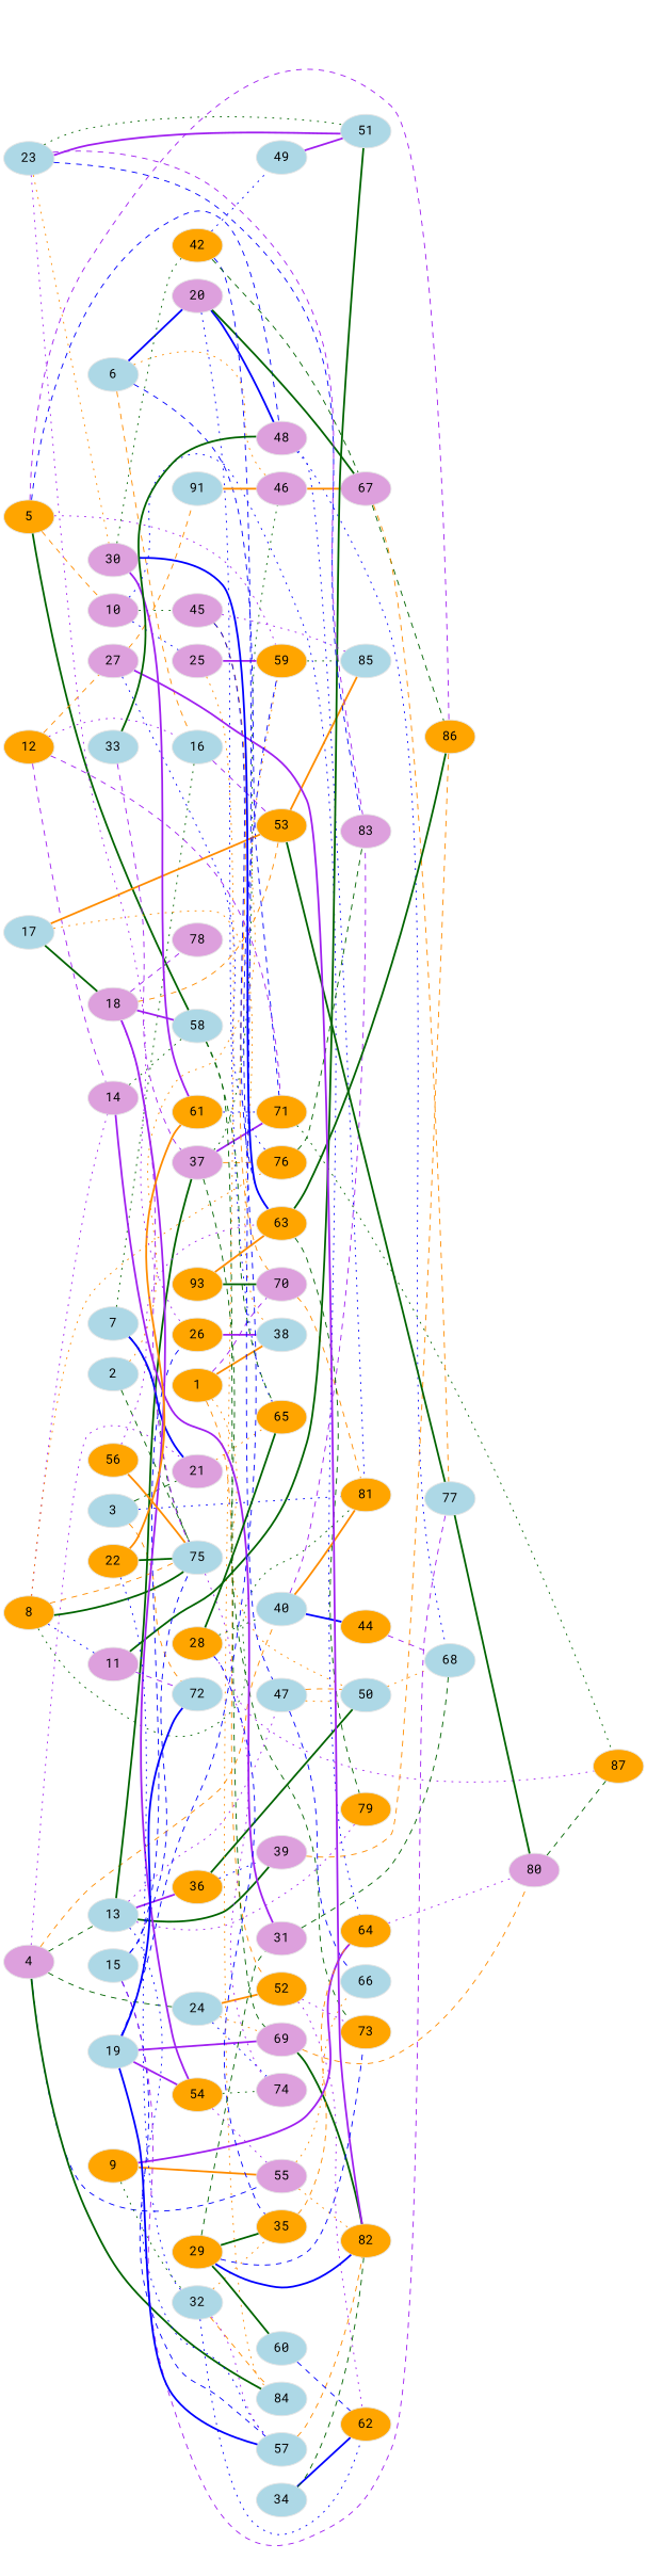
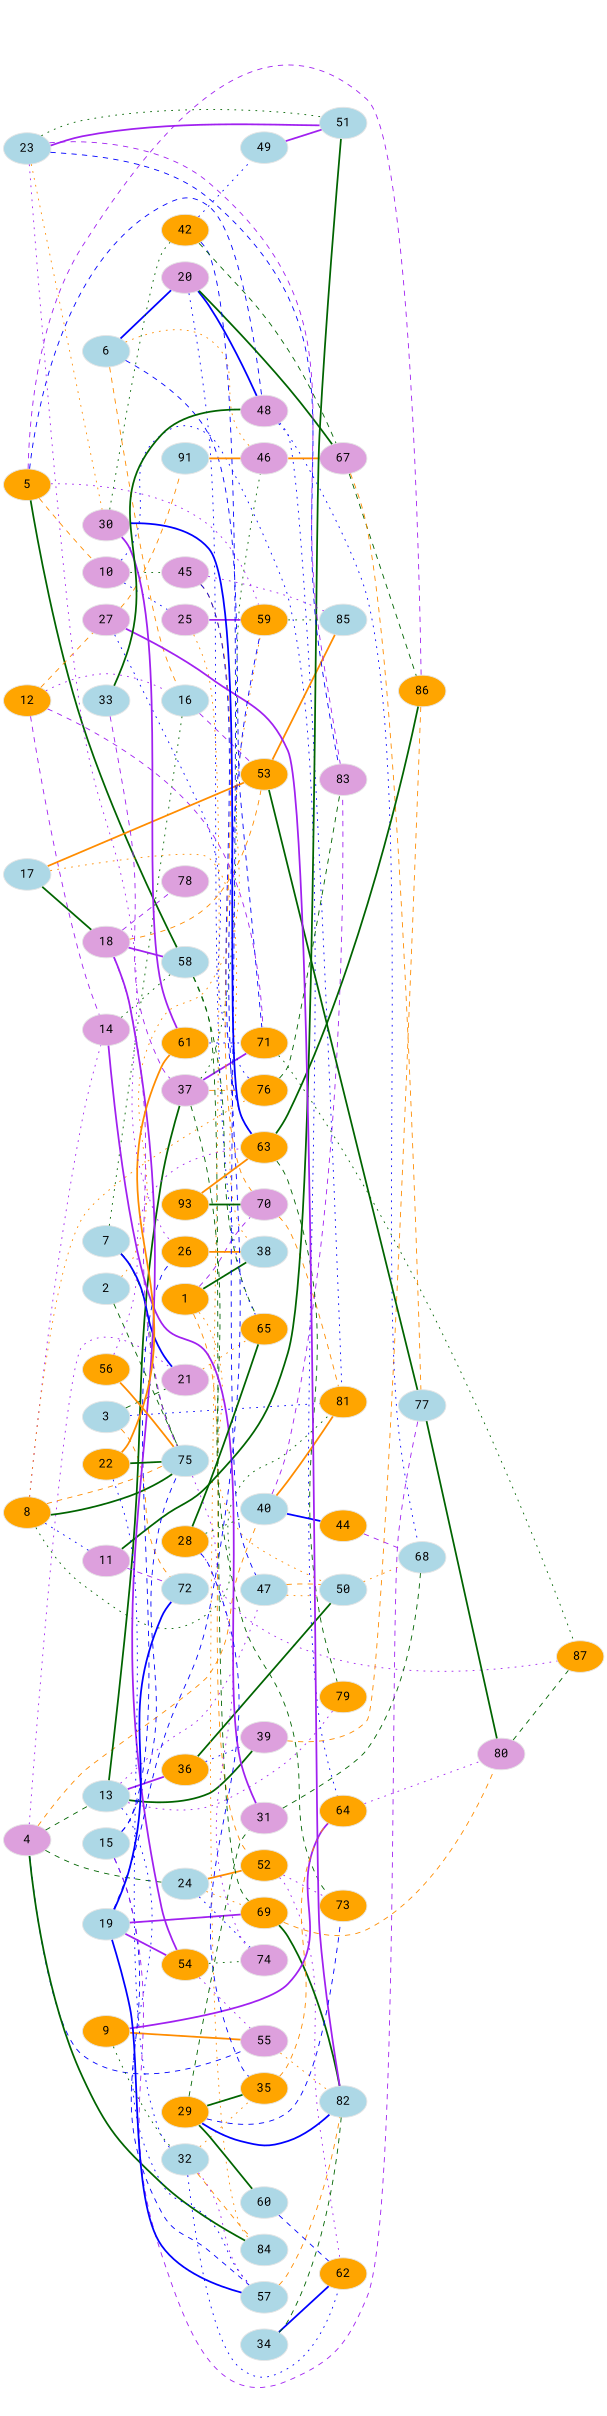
  graph {
    fontname="Roboto Mono"
    rankdir=LR
    node [color=gray90 fillcolor=orange fontname="Roboto Mono" style=filled]
    edge [color=darkgreen fontname="Roboto Mono" style=dashed]
    38 [fillcolor=lightblue]
    1
    50 [fillcolor=lightblue]
    52
    70 [fillcolor=plum]
    68 [fillcolor=lightblue]
    73
    62
    81
    2 [fillcolor=lightblue]
    59
    75 [fillcolor=lightblue]
    85 [fillcolor=lightblue]
    87
    3 [fillcolor=lightblue]
    21 [fillcolor=plum]
    72 [fillcolor=lightblue]
    65
    4 [fillcolor=plum]
    13 [fillcolor=lightblue]
    24 [fillcolor=lightblue]
    40 [fillcolor=lightblue]
    55 [fillcolor=plum]
    84 [fillcolor=lightblue]
    36
    37 [fillcolor=plum]
    39 [fillcolor=plum]
    47 [fillcolor=lightblue]
    57 [fillcolor=lightblue]
    79
-   69 [fillcolor=plum]
+   69
    74 [fillcolor=plum]
    83 [fillcolor=plum]
    44
    49 [fillcolor=lightblue]
    51 [fillcolor=lightblue]
-   82
-   66 [fillcolor=lightblue]
+   82 [fillcolor=lightblue]
    5
    10 [fillcolor=plum]
    48 [fillcolor=plum]
    58 [fillcolor=lightblue]
    86
    64
    25 [fillcolor=plum]
    45 [fillcolor=plum]
    6 [fillcolor=lightblue]
    16 [fillcolor=lightblue]
    20 [fillcolor=plum]
    46 [fillcolor=plum]
    71
    53
    67 [fillcolor=plum]
    7 [fillcolor=lightblue]
    8
    11 [fillcolor=plum]
    14 [fillcolor=plum]
    76
    31 [fillcolor=plum]
    9
    32 [fillcolor=lightblue]
    35
    80 [fillcolor=plum]
    63
    12
    27 [fillcolor=plum]
    n67 [fillcolor=lightblue label=91]
    15 [fillcolor=lightblue]
    26
    77 [fillcolor=lightblue]
    17 [fillcolor=lightblue]
    18 [fillcolor=plum]
    54
    78 [fillcolor=plum]
    19 [fillcolor=lightblue]
    22
    61
    23 [fillcolor=lightblue]
    30 [fillcolor=plum]
    42
    28
    29
    60 [fillcolor=lightblue]
    33 [fillcolor=lightblue]
    34 [fillcolor=lightblue]
    n86 [label=93]
    56
-   1 -- 38 [color=darkorange style=bold]
+   1 -- 38 [style=bold]
    1 -- 50 [color=darkorange style=dotted]
    1 -- 52 [color=darkorange]
    1 -- 70 [color=purple]
    50 -- 68 [color=darkorange style=dotted]
    52 -- 73 [color=purple style=dotted]
    52 -- 62 [color=purple style=dotted]
    70 -- 81 [color=darkorange]
    2 -- 59 [color=darkorange style=dotted]
    2 -- 75
    59 -- 85 [style=dotted]
    75 -- 87 [color=purple style=dotted]
    3 -- 81 [color=blue style=dotted]
    3 -- 21
    3 -- 72 [color=darkorange]
    21 -- 65 [color=darkorange style=dotted]
    4 -- 21 [color=purple style=dotted]
    4 -- 13
    4 -- 24
    4 -- 40 [color=darkorange]
    4 -- 55 [color=blue]
    4 -- 84 [style=bold]
    13 -- 36 [color=purple style=bold]
    13 -- 37 [style=bold]
    13 -- 39 [style=bold]
    13 -- 47 [color=purple style=dotted]
    13 -- 57 [color=blue style=dotted]
    13 -- 79 [color=purple style=dotted]
    24 -- 52 [color=darkorange style=bold]
    24 -- 69 [color=darkorange style=dotted]
    24 -- 74 [color=blue style=dotted]
    40 -- 81 [color=darkorange style=bold]
    40 -- 83 [color=purple]
    40 -- 44 [color=blue style=bold]
    55 -- 82 [color=darkorange style=dotted]
-   55 -- 66 [color=darkorange style=dotted]
    36 -- 50 [style=bold]
    36 -- 39 [color=blue style=dotted]
    37 -- 73
    37 -- 46 [style=dotted]
    37 -- 71 [color=purple style=bold]
    37 -- 76 [color=darkorange]
    39 -- 86 [color=darkorange]
    47 -- 50 [color=darkorange style=dotted]
    47 -- 50 [color=darkorange]
-   47 -- 66 [color=blue]
    57 -- 82 [color=darkorange]
    69 -- 82 [style=bold]
    69 -- 80 [color=darkorange]
    44 -- 68 [color=purple]
    49 -- 51 [color=purple style=bold]
    5 -- 59 [color=purple style=dotted]
    5 -- 10 [color=darkorange]
    5 -- 48 [color=blue]
    5 -- 58 [style=bold]
    5 -- 86 [color=purple]
    10 -- 64 [color=blue style=dotted]
    10 -- 25 [color=blue style=dotted]
    10 -- 45 [style=dotted]
    48 -- 68 [color=blue style=dotted]
    48 -- 81 [color=blue style=dotted]
    58 -- 65
    58 -- 69
    64 -- 80 [color=purple style=dotted]
    25 -- 59 [color=purple style=bold]
    25 -- 84 [color=darkorange style=dotted]
    45 -- 70 [color=darkorange]
    45 -- 85 [color=purple style=dotted]
    45 -- 63 [color=blue]
    6 -- 16 [color=darkorange]
    6 -- 20 [color=blue style=bold]
    6 -- 46 [color=darkorange style=dotted]
    6 -- 71 [color=blue]
    16 -- 53 [color=purple]
    20 -- 65 [color=blue style=dotted]
    20 -- 48 [color=blue style=bold]
    20 -- 67 [style=bold]
    46 -- 67 [color=darkorange style=bold]
    71 -- 87 [style=dotted]
    53 -- 85 [color=darkorange style=bold]
    53 -- 77 [style=bold]
    67 -- 86
    67 -- 77 [color=darkorange]
    7 -- 75
    7 -- 21 [color=blue style=bold]
    7 -- 16 [style=dotted]
    8 -- 81 [style=dotted]
    8 -- 75 [style=bold]
    8 -- 75 [color=darkorange]
    8 -- 11 [color=blue style=dotted]
    8 -- 14 [color=purple style=dotted]
    8 -- 76 [color=darkorange style=dotted]
    11 -- 72 [color=purple]
    11 -- 51 [style=bold]
    14 -- 58 [style=dotted]
    14 -- 31 [color=purple style=bold]
    76 -- 83
    31 -- 68
    9 -- 55 [color=darkorange style=bold]
    9 -- 64 [color=purple style=bold]
    9 -- 32 [style=dotted]
    32 -- 62 [color=blue style=dotted]
    32 -- 84 [color=darkorange]
    32 -- 57 [color=purple style=dotted]
    32 -- 35 [color=darkorange style=dotted]
    35 -- 64 [color=darkorange]
    80 -- 87
    63 -- 79
    63 -- 86 [style=bold]
    12 -- 16 [color=purple style=dotted]
    12 -- 71 [color=purple]
    12 -- 14 [color=purple]
    12 -- 27 [color=darkorange]
    27 -- 82 [color=purple style=bold]
    27 -- 76 [color=blue style=dotted]
    27 -- n67 [color=darkorange]
    n67 -- 46 [color=darkorange style=bold]
    15 -- 75 [color=blue]
    15 -- 57 [color=blue]
    15 -- 26 [color=blue]
    15 -- 77 [color=purple]
-   26 -- 38 [color=purple style=bold]
+   26 -- 38 [color=darkorange style=bold]
    77 -- 80 [style=bold]
    17 -- 38 [color=darkorange style=dotted]
    17 -- 53 [color=darkorange style=bold]
    17 -- 18 [style=bold]
    18 -- 75 [color=purple]
    18 -- 58 [color=purple style=bold]
    18 -- 53 [color=darkorange]
    18 -- 54 [color=purple style=bold]
    18 -- 78 [color=purple]
    54 -- 55 [color=purple style=dotted]
    54 -- 74 [style=dotted]
    19 -- 59 [color=blue]
    19 -- 72 [color=blue style=bold]
    19 -- 57 [color=blue style=bold]
    19 -- 69 [color=purple style=bold]
    19 -- 54 [color=purple style=bold]
    22 -- 75 [style=bold]
    22 -- 32 [color=blue style=dotted]
    22 -- 61 [color=darkorange style=bold]
    61 -- 71 [color=blue style=dotted]
    23 -- 83 [color=blue]
    23 -- 83 [color=purple]
    23 -- 51 [color=purple style=bold]
    23 -- 51 [style=dotted]
    23 -- 26 [color=purple style=dotted]
    23 -- 30 [color=darkorange style=dotted]
    30 -- 63 [color=blue style=bold]
    30 -- 61 [color=purple style=bold]
    30 -- 42 [style=dotted]
    42 -- 47 [color=blue]
    42 -- 49 [color=blue style=dotted]
    42 -- 67
    28 -- 65 [style=bold]
    28 -- 40 [style=dotted]
    28 -- 74 [color=purple style=dotted]
    28 -- 35 [color=blue]
    29 -- 73 [color=blue]
    29 -- 82 [color=blue style=bold]
    29 -- 31
    29 -- 35 [style=bold]
    29 -- 60 [style=bold]
    60 -- 62 [color=blue]
    33 -- 37 [color=purple]
    33 -- 48 [style=bold]
    34 -- 62 [color=blue style=bold]
    34 -- 82
    n86 -- 70 [style=bold]
    n86 -- 63 [color=darkorange style=bold]
    56 -- 75 [color=darkorange style=bold]
    56 -- 63 [color=purple style=dotted]
  }
